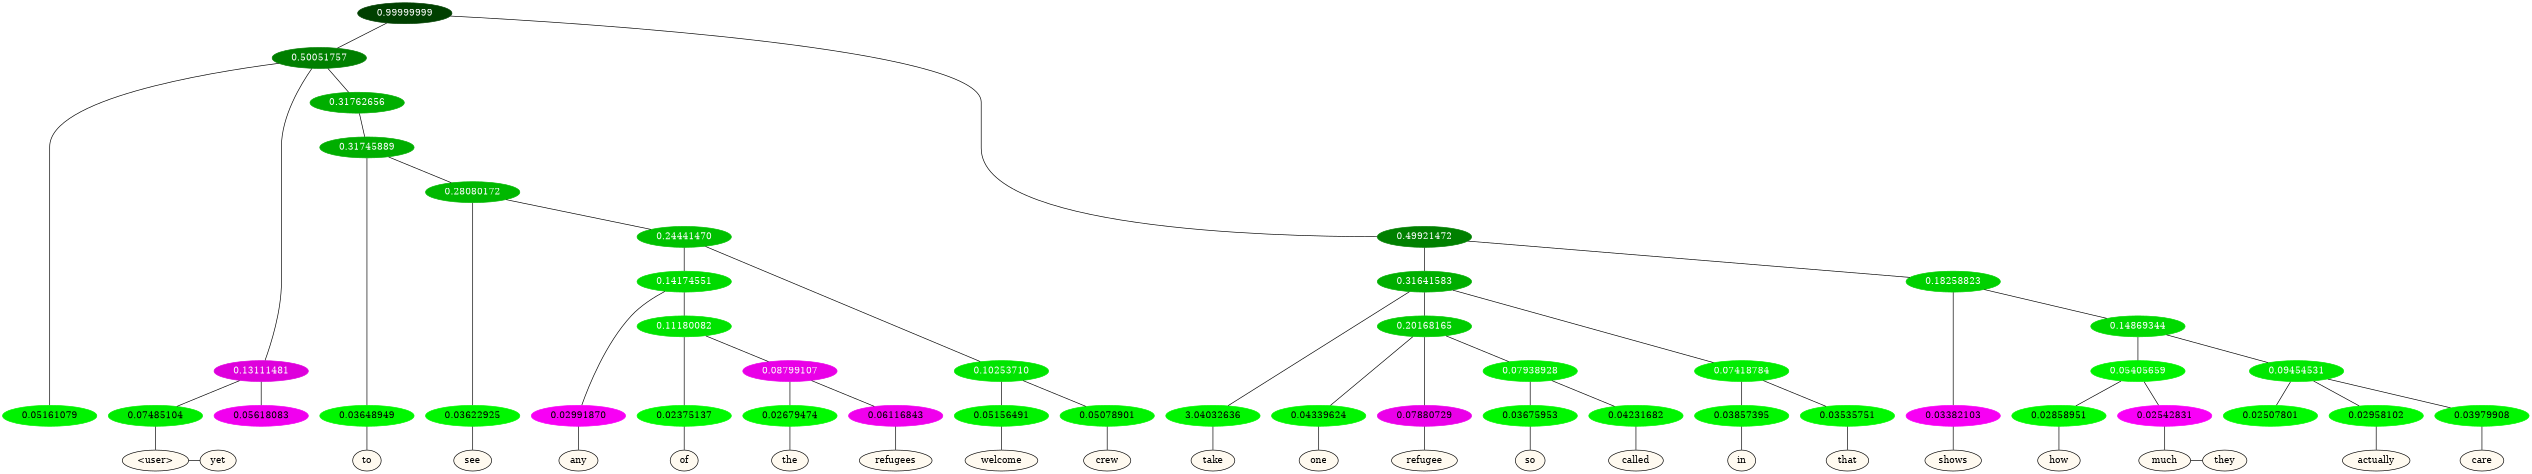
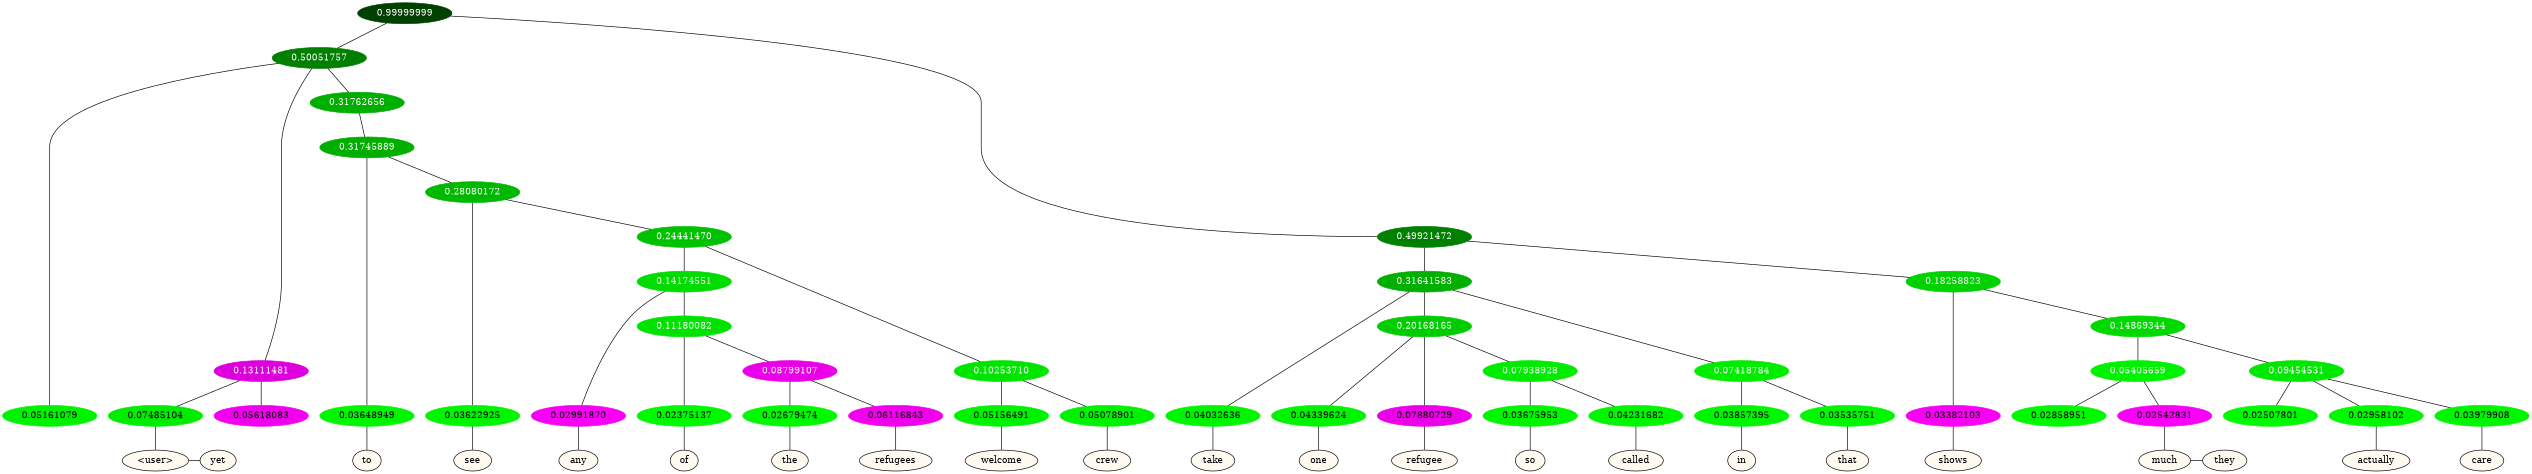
  graph {
    node [color=black format=png nodesep=0.001 ordering=out overlap_scaling=0.01 ranksep=0.001 style=filled fontcolor=black]
    n1 [fillcolor=floralwhite height=0.15 label="\<user\>" style="filled,solid" width=0.15 fontcolor=""]
    n2 [fillcolor=floralwhite height=0.15 label=yet style="filled,solid" width=0.15 fontcolor=""]
    n3 [fillcolor=floralwhite height=0.15 label=to style="filled,solid" width=0.15 fontcolor=""]
    n4 [fillcolor=floralwhite height=0.15 label=see style="filled,solid" width=0.15 fontcolor=""]
    n5 [fillcolor=floralwhite height=0.15 label=any style="filled,solid" width=0.15 fontcolor=""]
    n6 [fillcolor=floralwhite height=0.15 label=of style="filled,solid" width=0.15 fontcolor=""]
    n7 [fillcolor=floralwhite height=0.15 label=the style="filled,solid" width=0.15 fontcolor=""]
    n8 [fillcolor=floralwhite height=0.15 label=refugees style="filled,solid" width=0.15 fontcolor=""]
    n9 [fillcolor=floralwhite height=0.15 label=welcome style="filled,solid" width=0.15 fontcolor=""]
    n10 [fillcolor=floralwhite height=0.15 label=crew style="filled,solid" width=0.15 fontcolor=""]
    n11 [fillcolor=floralwhite height=0.15 label=take style="filled,solid" width=0.15 fontcolor=""]
    n12 [fillcolor=floralwhite height=0.15 label=one style="filled,solid" width=0.15 fontcolor=""]
    n13 [fillcolor=floralwhite height=0.15 label=so style="filled,solid" width=0.15 fontcolor=""]
    n14 [fillcolor=floralwhite height=0.15 label=called style="filled,solid" width=0.15 fontcolor=""]
    n15 [fillcolor=floralwhite height=0.15 label=refugee style="filled,solid" width=0.15 fontcolor=""]
    n16 [fillcolor=floralwhite height=0.15 label=in style="filled,solid" width=0.15 fontcolor=""]
    n17 [fillcolor=floralwhite height=0.15 label=that style="filled,solid" width=0.15 fontcolor=""]
    n18 [fillcolor=floralwhite height=0.15 label=shows style="filled,solid" width=0.15 fontcolor=""]
-   n19 [fillcolor=floralwhite height=0.15 label=how style="filled,solid" width=0.15 fontcolor=""]
    n20 [fillcolor=floralwhite height=0.15 label=much style="filled,solid" width=0.15 fontcolor=""]
    n21 [fillcolor=floralwhite height=0.15 label=they style="filled,solid" width=0.15 fontcolor=""]
    n22 [fillcolor=floralwhite height=0.15 label=actually style="filled,solid" width=0.15 fontcolor=""]
    n23 [fillcolor=floralwhite height=0.15 label=care style="filled,solid" width=0.15 fontcolor=""]
    n24 [color="0.334 1.000 0.925" height=0.15 label=0.07485104 width=0.15]
    n25 [color="0.835 1.000 0.944" height=0.15 label=0.05618083 width=0.15]
    n26 [color="0.334 1.000 0.948" height=0.15 label=0.05161079 width=0.15]
    n27 [color="0.334 1.000 0.964" height=0.15 label=0.03648949 width=0.15]
    n28 [color="0.334 1.000 0.964" height=0.15 label=0.03622925 width=0.15]
    n29 [color="0.835 1.000 0.970" height=0.15 label=0.02991870 width=0.15]
    n30 [color="0.334 1.000 0.976" height=0.15 label=0.02375137 width=0.15]
    n31 [color="0.334 1.000 0.973" height=0.15 label=0.02679474 width=0.15]
    n32 [color="0.835 1.000 0.939" height=0.15 label=0.06116843 width=0.15]
    n33 [color="0.334 1.000 0.948" height=0.15 label=0.05156491 width=0.15]
    n34 [color="0.334 1.000 0.949" height=0.15 label=0.05078901 width=0.15]
-   n35 [color="0.334 1.000 0.960" height=0.15 label=3.04032636 width=0.15]
+   n35 [color="0.334 1.000 0.960" height=0.15 label=0.04032636 width=0.15]
    n36 [color="0.334 1.000 0.957" height=0.15 label=0.04339624 width=0.15]
    n37 [color="0.334 1.000 0.963" height=0.15 label=0.03675953 width=0.15]
    n38 [color="0.334 1.000 0.958" height=0.15 label=0.04231682 width=0.15]
    n39 [color="0.835 1.000 0.921" height=0.15 label=0.07880729 width=0.15]
    n40 [color="0.334 1.000 0.961" height=0.15 label=0.03857395 width=0.15]
    n41 [color="0.334 1.000 0.965" height=0.15 label=0.03535751 width=0.15]
    n42 [color="0.835 1.000 0.966" height=0.15 label=0.03382103 width=0.15]
    n43 [color="0.334 1.000 0.971" height=0.15 label=0.02858951 width=0.15]
    n44 [color="0.835 1.000 0.975" height=0.15 label=0.02542831 width=0.15]
    n45 [color="0.334 1.000 0.975" height=0.15 label=0.02507801 width=0.15]
    n46 [color="0.334 1.000 0.970" height=0.15 label=0.02958102 width=0.15]
    n47 [color="0.334 1.000 0.960" height=0.15 label=0.03979908 width=0.15]
    n48 [color="0.334 1.000 0.250" fontcolor=grey99 height=0.15 label=0.99999999 width=0.15]
    n49 [color="0.334 1.000 0.499" fontcolor=grey99 height=0.15 label=0.50051757 width=0.15]
    n50 [color="0.334 1.000 0.501" fontcolor=grey99 height=0.15 label=0.49921472 width=0.15]
    n51 [color="0.835 1.000 0.869" fontcolor=grey99 height=0.15 label=0.13111481 width=0.15]
    n52 [color="0.334 1.000 0.682" fontcolor=grey99 height=0.15 label=0.31762656 width=0.15]
    n53 [color="0.334 1.000 0.684" fontcolor=grey99 height=0.15 label=0.31641583 width=0.15]
    n54 [color="0.334 1.000 0.817" fontcolor=grey99 height=0.15 label=0.18258823 width=0.15]
    n55 [color="0.334 1.000 0.683" fontcolor=grey99 height=0.15 label=0.31745889 width=0.15]
    n56 [color="0.334 1.000 0.798" fontcolor=grey99 height=0.15 label=0.20168165 width=0.15]
    n57 [color="0.334 1.000 0.926" fontcolor=grey99 height=0.15 label=0.07418784 width=0.15]
    n58 [color="0.334 1.000 0.851" fontcolor=grey99 height=0.15 label=0.14869344 width=0.15]
    n59 [color="0.334 1.000 0.719" fontcolor=grey99 height=0.15 label=0.28080172 width=0.15]
    n60 [color="0.334 1.000 0.921" fontcolor=grey99 height=0.15 label=0.07938928 width=0.15]
    n61 [color="0.334 1.000 0.946" fontcolor=grey99 height=0.15 label=0.05405659 width=0.15]
    n62 [color="0.334 1.000 0.905" fontcolor=grey99 height=0.15 label=0.09454531 width=0.15]
    n63 [color="0.334 1.000 0.756" fontcolor=grey99 height=0.15 label=0.24441470 width=0.15]
    n64 [color="0.334 1.000 0.858" fontcolor=grey99 height=0.15 label=0.14174551 width=0.15]
    n65 [color="0.334 1.000 0.897" fontcolor=grey99 height=0.15 label=0.10253710 width=0.15]
    n66 [color="0.334 1.000 0.888" fontcolor=grey99 height=0.15 label=0.11180082 width=0.15]
    n67 [color="0.835 1.000 0.912" fontcolor=grey99 height=0.15 label=0.08799107 width=0.15]
    subgraph sub_1 {
      rank=same
      n1
      n2
      n3
      n4
      n5
      n6
      n7
      n8
      n9
      n10
      n11
      n12
      n13
      n14
      n15
      n16
      n17
      n18
-     n19
      n20
      n21
      n22
      n23
    }
    subgraph sub_2 {
      rank=same
      n24
      n25
      n26
      n27
      n28
      n29
      n30
      n31
      n32
      n33
      n34
      n35
      n36
      n37
      n38
      n39
      n40
      n41
      n42
      n43
      n44
      n45
      n46
      n47
    }
    n1 -- n2
    n20 -- n21
    n24 -- n1
    n27 -- n3
    n28 -- n4
    n29 -- n5
    n30 -- n6
    n31 -- n7
    n32 -- n8
    n33 -- n9
    n34 -- n10
    n35 -- n11
    n36 -- n12
    n37 -- n13
    n38 -- n14
    n39 -- n15
    n40 -- n16
    n41 -- n17
    n42 -- n18
-   n43 -- n19
    n44 -- n20
    n46 -- n22
    n47 -- n23
    n48 -- n49
    n48 -- n50
    n49 -- n26
    n49 -- n51
    n49 -- n52
    n50 -- n53
    n50 -- n54
    n51 -- n24
    n51 -- n25
    n52 -- n55
    n53 -- n35
    n53 -- n56
    n53 -- n57
    n54 -- n42
    n54 -- n58
    n55 -- n27
    n55 -- n59
    n56 -- n36
    n56 -- n39
    n56 -- n60
    n57 -- n40
    n57 -- n41
    n58 -- n61
    n58 -- n62
    n59 -- n28
    n59 -- n63
    n60 -- n37
    n60 -- n38
    n61 -- n43
    n61 -- n44
    n62 -- n45
    n62 -- n46
    n62 -- n47
    n63 -- n64
    n63 -- n65
    n64 -- n29
    n64 -- n66
    n65 -- n33
    n65 -- n34
    n66 -- n30
    n66 -- n67
    n67 -- n31
    n67 -- n32
  }
